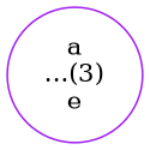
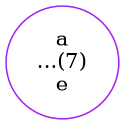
  digraph {
    rankdir=LR
-   n1 [label="a\n...(3)\ne" shape=circle type=block style=filled fillcolor=white color=purple]
+   n1 [label="a\n...(7)\ne" shape=circle type=block style=filled fillcolor=white color=purple]
  }
